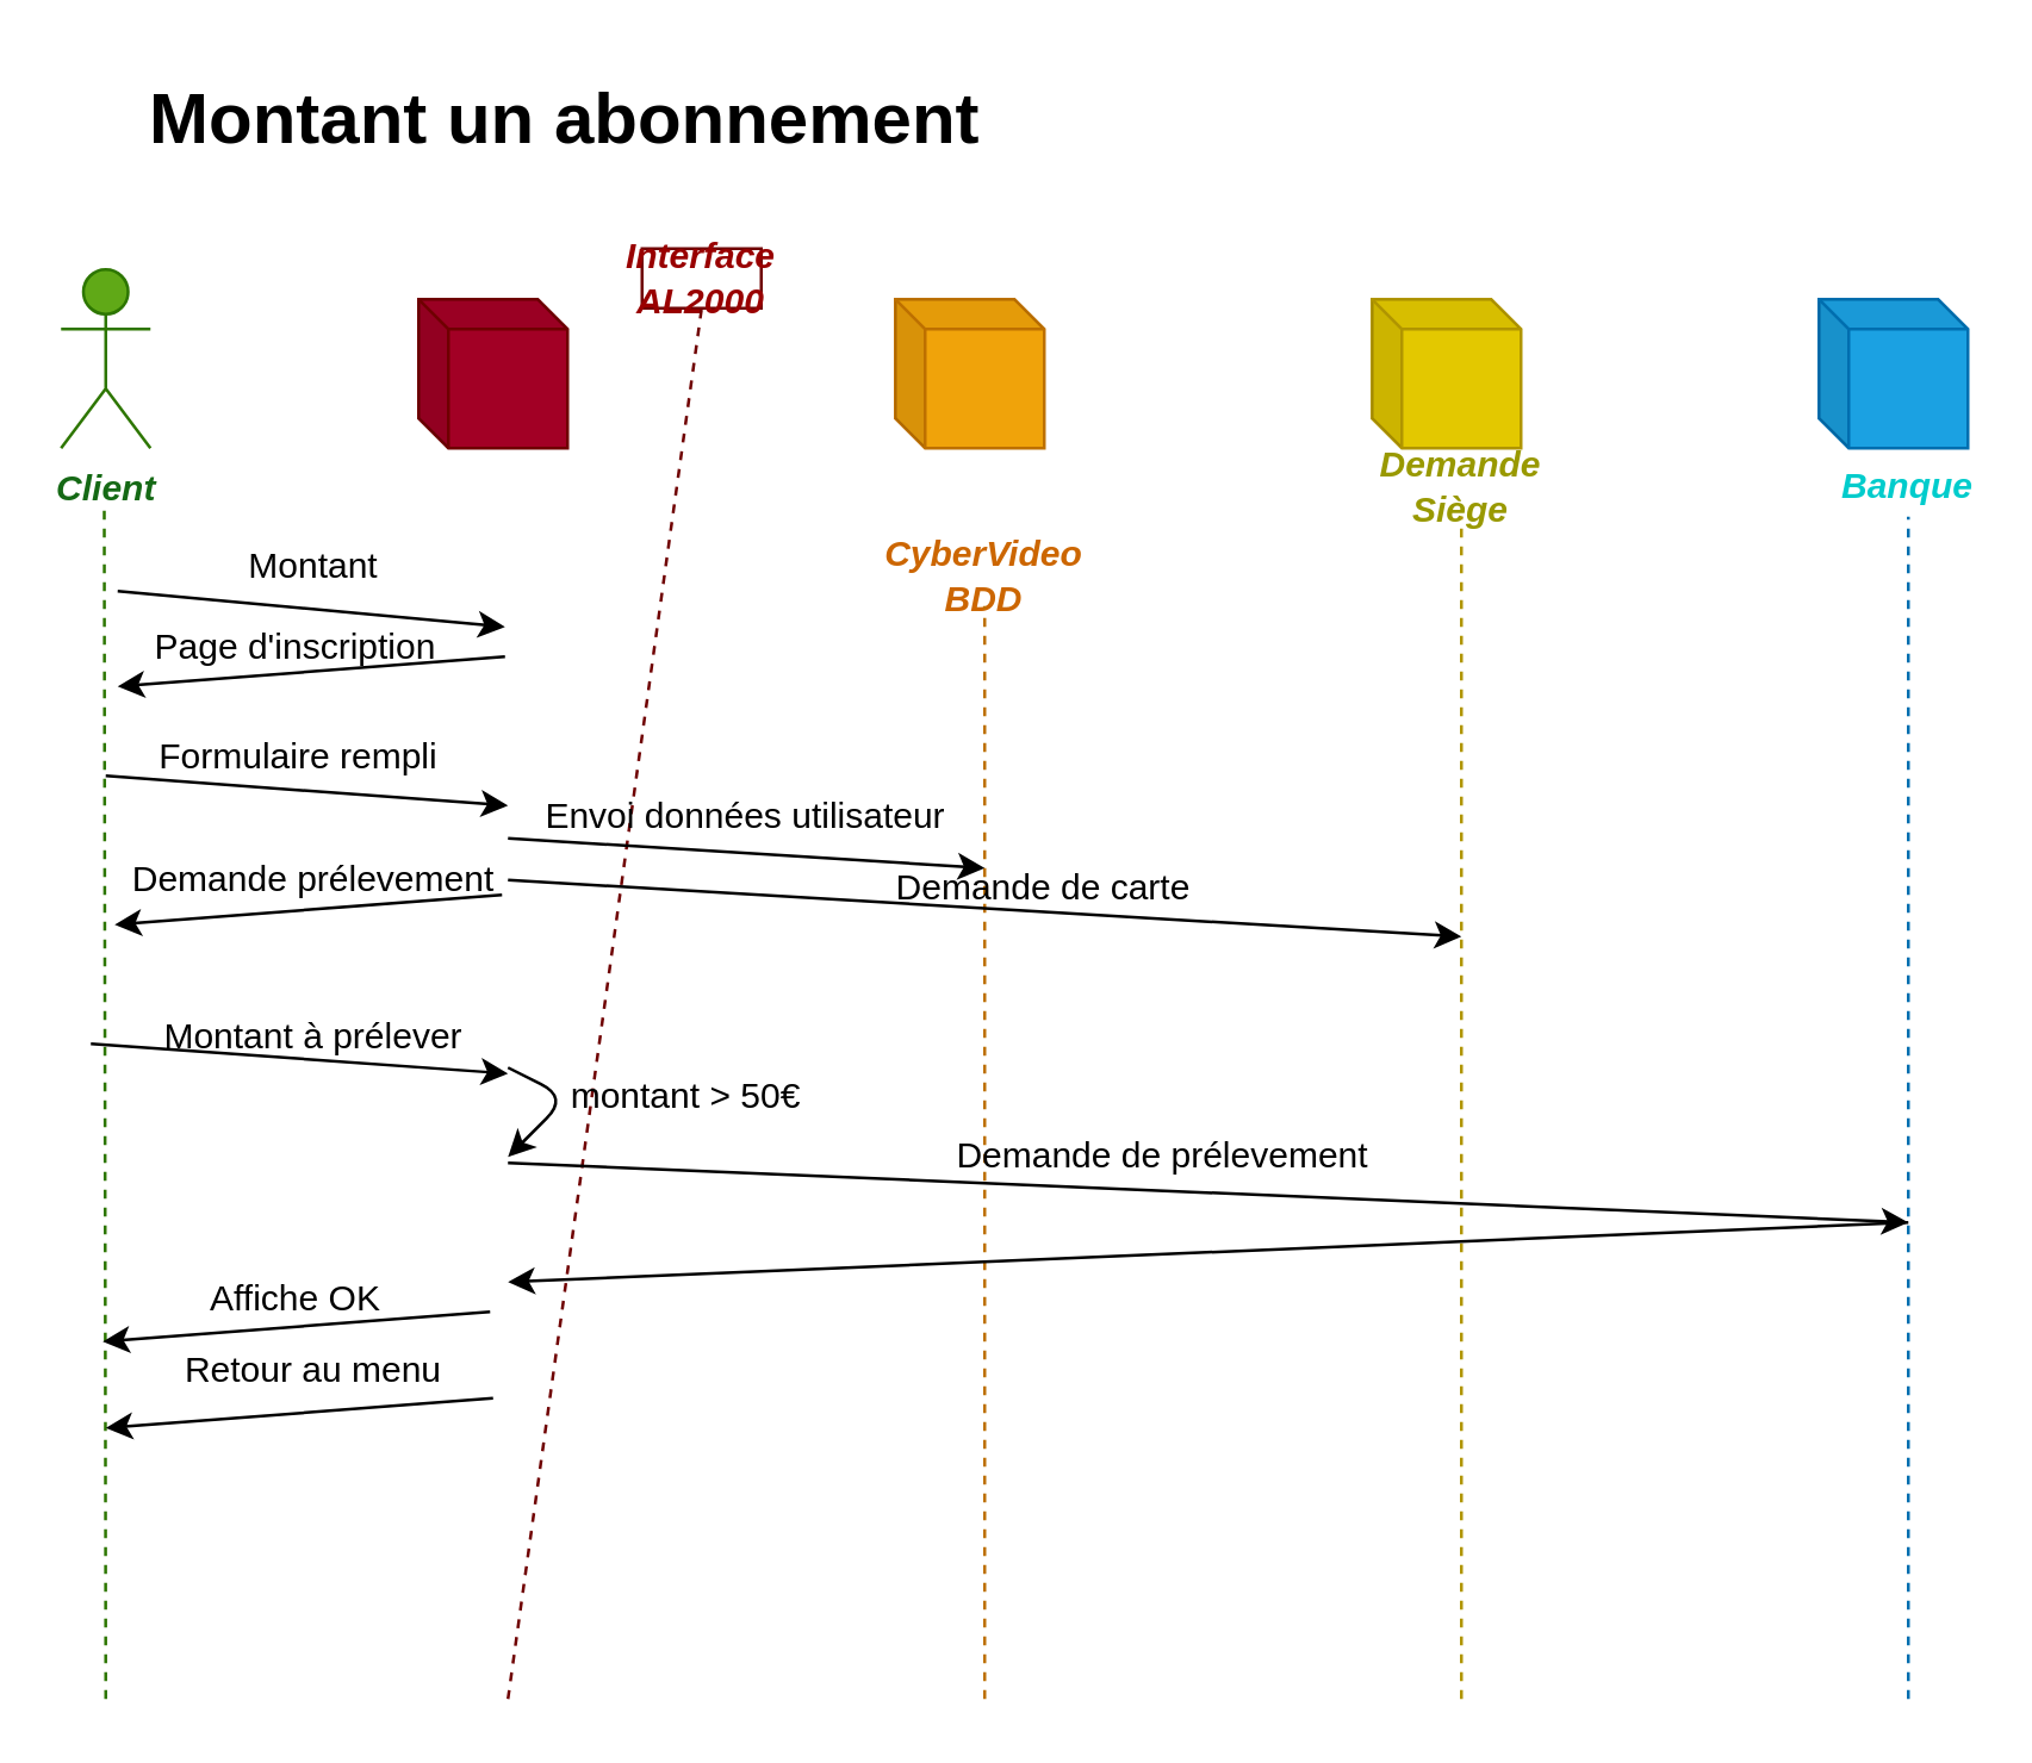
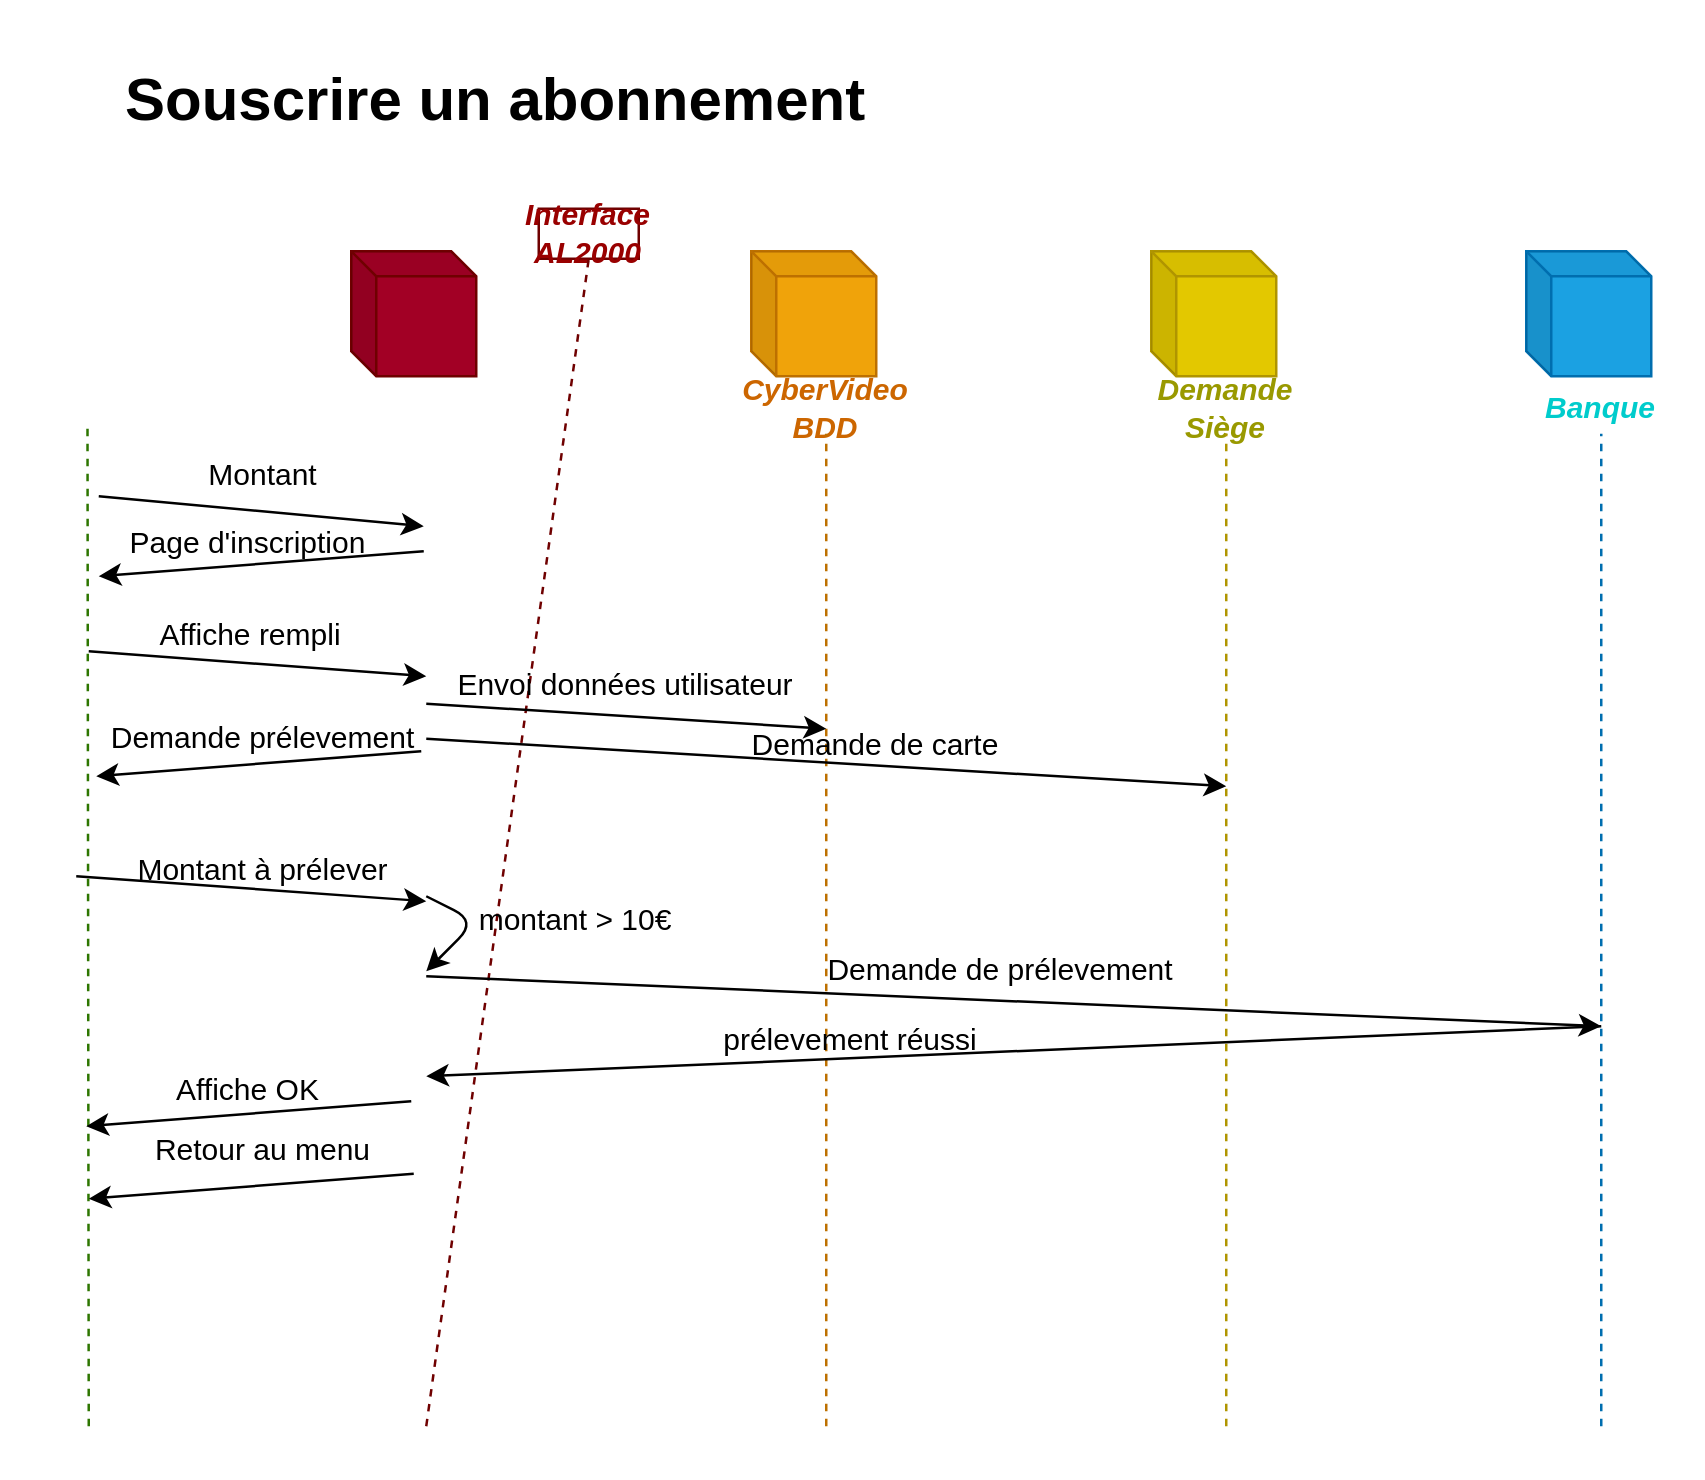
  <mxCell id="0" />
  <mxCell id="1" parent="0" />
- <mxCell id="2" value="Formulaire rempli" style="text;html=1;strokeColor=none;fillColor=none;align=center;verticalAlign=middle;whiteSpace=wrap;rounded=0;" vertex="1" parent="1"><mxGeometry x="30" y="244" width="140" height="20" as="geometry" /></mxCell>
- <mxCell id="3" value="&lt;h1&gt;Montant un abonnement&lt;/h1&gt;" style="text;html=1;strokeColor=none;fillColor=none;spacing=5;spacingTop=-20;whiteSpace=wrap;overflow=hidden;rounded=0;" vertex="1" parent="1"><mxGeometry x="45" y="20" width="415" height="50" as="geometry" /></mxCell>
- <mxCell id="4" value="Client" style="shape=umlActor;verticalLabelPosition=bottom;verticalAlign=top;html=1;outlineConnect=0;fontStyle=3;fillColor=#60a917;strokeColor=#2D7600;fontColor=#156915;" vertex="1" parent="1"><mxGeometry x="20" y="90" width="30" height="60" as="geometry" /></mxCell>
+ <mxCell id="2" value="Affiche rempli" style="text;html=1;strokeColor=none;fillColor=none;align=center;verticalAlign=middle;whiteSpace=wrap;rounded=0;" vertex="1" parent="1"><mxGeometry x="30" y="244" width="140" height="20" as="geometry" /></mxCell>
+ <mxCell id="3" value="&lt;h1&gt;Souscrire un abonnement&lt;/h1&gt;" style="text;html=1;strokeColor=none;fillColor=none;spacing=5;spacingTop=-20;whiteSpace=wrap;overflow=hidden;rounded=0;" vertex="1" parent="1"><mxGeometry x="45" y="20" width="415" height="50" as="geometry" /></mxCell>
  <mxCell id="5" value="" style="shape=cube;whiteSpace=wrap;html=1;boundedLbl=1;backgroundOutline=1;darkOpacity=0.05;darkOpacity2=0.1;size=10;fontStyle=3;fillColor=#a20025;strokeColor=#6F0000;fontColor=#ffffff;" vertex="1" parent="1"><mxGeometry x="140" y="100" width="50" height="50" as="geometry" /></mxCell>
  <mxCell id="6" value="Interface&lt;br&gt;AL2000" style="text;html=1;strokeColor=#6F0000;align=center;verticalAlign=middle;whiteSpace=wrap;rounded=0;fontStyle=3;fontColor=#990000;" vertex="1" parent="1"><mxGeometry x="215" y="83" width="40" height="20" as="geometry" /></mxCell>
  <mxCell id="7" value="" style="endArrow=none;dashed=1;html=1;fillColor=#60a917;strokeColor=#2D7600;" edge="1" parent="1"><mxGeometry width="50" height="50" relative="1" as="geometry"><mxPoint x="35" y="570" as="sourcePoint" /><mxPoint x="34.5" y="170" as="targetPoint" /></mxGeometry></mxCell>
  <mxCell id="8" value="" style="endArrow=none;dashed=1;html=1;entryX=0.5;entryY=1;entryDx=0;entryDy=0;fillColor=#a20025;strokeColor=#6F0000;" edge="1" parent="1" target="6"><mxGeometry width="50" height="50" relative="1" as="geometry"><mxPoint x="170" y="570" as="sourcePoint" /><mxPoint x="169.5" y="180" as="targetPoint" /></mxGeometry></mxCell>
  <mxCell id="9" value="" style="endArrow=classic;html=1;" edge="1" parent="1"><mxGeometry width="50" height="50" relative="1" as="geometry"><mxPoint x="39" y="198" as="sourcePoint" /><mxPoint x="169" y="210" as="targetPoint" /></mxGeometry></mxCell>
  <mxCell id="10" value="" style="shape=cube;whiteSpace=wrap;html=1;boundedLbl=1;backgroundOutline=1;darkOpacity=0.05;darkOpacity2=0.1;size=10;fillColor=#f0a30a;strokeColor=#BD7000;fontColor=#ffffff;" vertex="1" parent="1"><mxGeometry x="300" y="100" width="50" height="50" as="geometry" /></mxCell>
- <mxCell id="11" value="CyberVideo BDD" style="text;html=1;strokeColor=none;fillColor=none;align=center;verticalAlign=middle;whiteSpace=wrap;rounded=0;fontStyle=3;fontColor=#CC6600;" vertex="1" parent="1"><mxGeometry x="310" y="183" width="40" height="20" as="geometry" /></mxCell>
+ <mxCell id="11" value="CyberVideo BDD" style="text;html=1;strokeColor=none;fillColor=none;align=center;verticalAlign=middle;whiteSpace=wrap;rounded=0;fontStyle=3;fontColor=#CC6600;" vertex="1" parent="1"><mxGeometry x="310" y="153" width="40" height="20" as="geometry" /></mxCell>
  <mxCell id="12" value="" style="endArrow=none;dashed=1;html=1;entryX=0.5;entryY=1;entryDx=0;entryDy=0;fillColor=#f0a30a;strokeColor=#BD7000;" edge="1" parent="1" target="11"><mxGeometry width="50" height="50" relative="1" as="geometry"><mxPoint x="330" y="570" as="sourcePoint" /><mxPoint x="330" y="200" as="targetPoint" /></mxGeometry></mxCell>
  <mxCell id="13" value="Montant" style="text;html=1;strokeColor=none;fillColor=none;align=center;verticalAlign=middle;whiteSpace=wrap;rounded=0;" vertex="1" parent="1"><mxGeometry x="70" y="180" width="70" height="20" as="geometry" /></mxCell>
  <mxCell id="14" value="" style="endArrow=classic;html=1;" edge="1" parent="1"><mxGeometry width="50" height="50" relative="1" as="geometry"><mxPoint x="170" y="281" as="sourcePoint" /><mxPoint x="330" y="291" as="targetPoint" /></mxGeometry></mxCell>
  <mxCell id="15" value="" style="endArrow=classic;html=1;fontColor=#CC6600;" edge="1" parent="1"><mxGeometry width="50" height="50" relative="1" as="geometry"><mxPoint x="35" y="260" as="sourcePoint" /><mxPoint x="170" y="270" as="targetPoint" /></mxGeometry></mxCell>
  <mxCell id="16" value="" style="endArrow=classic;html=1;fontColor=#CC6600;" edge="1" parent="1"><mxGeometry width="50" height="50" relative="1" as="geometry"><mxPoint x="168" y="300" as="sourcePoint" /><mxPoint x="38" y="310" as="targetPoint" /></mxGeometry></mxCell>
  <mxCell id="17" value="" style="endArrow=classic;html=1;fontColor=#CC6600;" edge="1" parent="1"><mxGeometry width="50" height="50" relative="1" as="geometry"><mxPoint x="169" y="220" as="sourcePoint" /><mxPoint x="39" y="230" as="targetPoint" /></mxGeometry></mxCell>
  <mxCell id="18" value="Demande prélevement" style="text;html=1;strokeColor=none;fillColor=none;align=center;verticalAlign=middle;whiteSpace=wrap;rounded=0;" vertex="1" parent="1"><mxGeometry x="40" y="285" width="130" height="20" as="geometry" /></mxCell>
  <mxCell id="19" value="" style="endArrow=classic;html=1;fontColor=#CC6600;" edge="1" parent="1"><mxGeometry width="50" height="50" relative="1" as="geometry"><mxPoint x="30" y="350" as="sourcePoint" /><mxPoint x="170" y="360" as="targetPoint" /></mxGeometry></mxCell>
  <mxCell id="20" value="Montant à prélever" style="text;html=1;strokeColor=none;fillColor=none;align=center;verticalAlign=middle;whiteSpace=wrap;rounded=0;" vertex="1" parent="1"><mxGeometry x="50" y="338" width="110" height="20" as="geometry" /></mxCell>
  <mxCell id="21" value="" style="endArrow=classic;html=1;fontColor=#CC6600;" edge="1" parent="1"><mxGeometry width="50" height="50" relative="1" as="geometry"><mxPoint x="170" y="358" as="sourcePoint" /><mxPoint x="170" y="388" as="targetPoint" /><Array as="points"><mxPoint x="190" y="368" /></Array></mxGeometry></mxCell>
  <mxCell id="22" value="" style="endArrow=classic;html=1;fontColor=#CC6600;" edge="1" parent="1"><mxGeometry width="50" height="50" relative="1" as="geometry"><mxPoint x="170" y="390" as="sourcePoint" /><mxPoint x="640" y="410" as="targetPoint" /></mxGeometry></mxCell>
  <mxCell id="23" value="" style="endArrow=classic;html=1;fontColor=#CC6600;" edge="1" parent="1"><mxGeometry width="50" height="50" relative="1" as="geometry"><mxPoint x="164" y="440" as="sourcePoint" /><mxPoint x="34" y="450" as="targetPoint" /></mxGeometry></mxCell>
  <mxCell id="24" value="" style="endArrow=classic;html=1;fontColor=#CC6600;" edge="1" parent="1"><mxGeometry width="50" height="50" relative="1" as="geometry"><mxPoint x="165" y="469" as="sourcePoint" /><mxPoint x="35" y="479" as="targetPoint" /></mxGeometry></mxCell>
  <mxCell id="25" value="Affiche OK" style="text;html=1;strokeColor=none;fillColor=none;align=center;verticalAlign=middle;whiteSpace=wrap;rounded=0;" vertex="1" parent="1"><mxGeometry x="44" y="426" width="110" height="20" as="geometry" /></mxCell>
  <mxCell id="26" value="Retour au menu" style="text;html=1;strokeColor=none;fillColor=none;align=center;verticalAlign=middle;whiteSpace=wrap;rounded=0;" vertex="1" parent="1"><mxGeometry x="50" y="450" width="110" height="20" as="geometry" /></mxCell>
- <mxCell id="27" value="montant &amp;gt; 50€" style="text;html=1;strokeColor=none;fillColor=none;align=center;verticalAlign=middle;whiteSpace=wrap;rounded=0;" vertex="1" parent="1"><mxGeometry x="160" y="358" width="140" height="20" as="geometry" /></mxCell>
+ <mxCell id="27" value="montant &amp;gt; 10€" style="text;html=1;strokeColor=none;fillColor=none;align=center;verticalAlign=middle;whiteSpace=wrap;rounded=0;" vertex="1" parent="1"><mxGeometry x="160" y="358" width="140" height="20" as="geometry" /></mxCell>
  <mxCell id="28" value="" style="shape=cube;whiteSpace=wrap;html=1;boundedLbl=1;backgroundOutline=1;darkOpacity=0.05;darkOpacity2=0.1;size=10;fillColor=#e3c800;strokeColor=#B09500;fontColor=#ffffff;" vertex="1" parent="1"><mxGeometry x="460" y="100" width="50" height="50" as="geometry" /></mxCell>
  <mxCell id="29" value="Demande Siège" style="text;html=1;strokeColor=none;fillColor=none;align=center;verticalAlign=middle;whiteSpace=wrap;rounded=0;fontStyle=3;fontColor=#999900;" vertex="1" parent="1"><mxGeometry x="470" y="153" width="40" height="20" as="geometry" /></mxCell>
  <mxCell id="30" value="" style="endArrow=none;dashed=1;html=1;entryX=0.5;entryY=1;entryDx=0;entryDy=0;fillColor=#e3c800;strokeColor=#B09500;" edge="1" parent="1" target="29"><mxGeometry width="50" height="50" relative="1" as="geometry"><mxPoint x="490" y="570" as="sourcePoint" /><mxPoint x="490" y="200" as="targetPoint" /></mxGeometry></mxCell>
  <mxCell id="31" value="" style="shape=cube;whiteSpace=wrap;html=1;boundedLbl=1;backgroundOutline=1;darkOpacity=0.05;darkOpacity2=0.1;size=10;fillColor=#1ba1e2;strokeColor=#006EAF;fontColor=#ffffff;" vertex="1" parent="1"><mxGeometry x="610" y="100" width="50" height="50" as="geometry" /></mxCell>
  <mxCell id="32" value="Banque" style="text;html=1;strokeColor=none;fillColor=none;align=center;verticalAlign=middle;whiteSpace=wrap;rounded=0;fontStyle=3;fontColor=#00CCCC;" vertex="1" parent="1"><mxGeometry x="620" y="153" width="40" height="20" as="geometry" /></mxCell>
  <mxCell id="33" value="" style="endArrow=none;dashed=1;html=1;entryX=0.5;entryY=1;entryDx=0;entryDy=0;fillColor=#1ba1e2;strokeColor=#006EAF;" edge="1" parent="1" target="32"><mxGeometry width="50" height="50" relative="1" as="geometry"><mxPoint x="640" y="570" as="sourcePoint" /><mxPoint x="640" y="200" as="targetPoint" /></mxGeometry></mxCell>
  <mxCell id="34" value="Page d'inscription" style="text;html=1;strokeColor=none;fillColor=none;align=center;verticalAlign=middle;whiteSpace=wrap;rounded=0;" vertex="1" parent="1"><mxGeometry x="49" y="207" width="100" height="20" as="geometry" /></mxCell>
  <mxCell id="35" value="Envoi données utilisateur" style="text;html=1;strokeColor=none;fillColor=none;align=center;verticalAlign=middle;whiteSpace=wrap;rounded=0;" vertex="1" parent="1"><mxGeometry x="180" y="264" width="140" height="20" as="geometry" /></mxCell>
  <mxCell id="36" value="" style="endArrow=classic;html=1;" edge="1" parent="1"><mxGeometry width="50" height="50" relative="1" as="geometry"><mxPoint x="170" y="295" as="sourcePoint" /><mxPoint x="490" y="314" as="targetPoint" /></mxGeometry></mxCell>
  <mxCell id="37" value="Demande de carte" style="text;html=1;strokeColor=none;fillColor=none;align=center;verticalAlign=middle;whiteSpace=wrap;rounded=0;" vertex="1" parent="1"><mxGeometry x="280" y="288" width="140" height="20" as="geometry" /></mxCell>
- <mxCell id="38" value="Demande de prélevement" style="text;html=1;strokeColor=none;fillColor=none;align=center;verticalAlign=middle;whiteSpace=wrap;rounded=0;" vertex="1" parent="1"><mxGeometry x="310" y="378" width="160" height="20" as="geometry" /></mxCell>
+ <mxCell id="38" value="Demande de prélevement" style="text;html=1;strokeColor=none;fillColor=none;align=center;verticalAlign=middle;whiteSpace=wrap;rounded=0;" vertex="1" parent="1"><mxGeometry x="320" y="378" width="160" height="20" as="geometry" /></mxCell>
  <mxCell id="39" value="" style="endArrow=classic;html=1;fontColor=#CC6600;" edge="1" parent="1"><mxGeometry width="50" height="50" relative="1" as="geometry"><mxPoint x="640" y="410" as="sourcePoint" /><mxPoint x="170" y="430" as="targetPoint" /></mxGeometry></mxCell>
+ <mxCell id="40" value="prélevement réussi" style="text;html=1;strokeColor=none;fillColor=none;align=center;verticalAlign=middle;whiteSpace=wrap;rounded=0;" vertex="1" parent="1"><mxGeometry x="260" y="406" width="160" height="20" as="geometry" /></mxCell>
